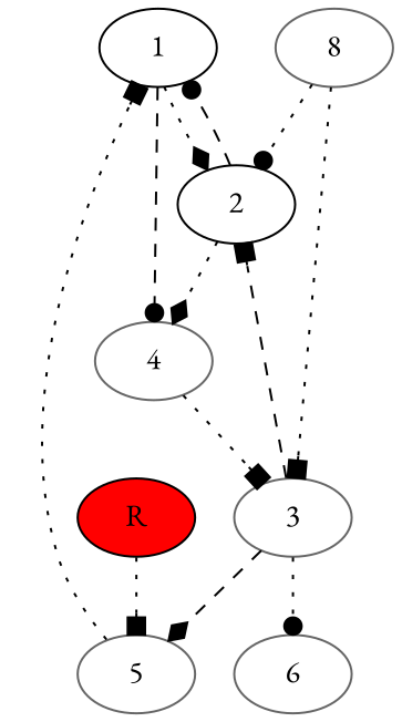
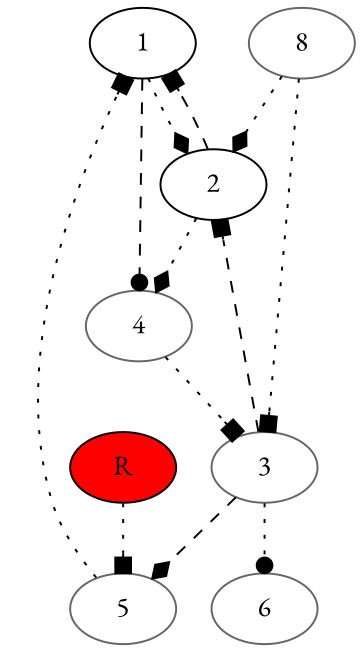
  digraph {
    fontname="EB Garamond"
    node [color=gray40 fontname="EB Garamond"]
    edge [arrowhead=box fontname="EB Garamond" style=dotted]
    1 [color=black]
    2 [color=black]
    4
    3
    5
    6
    8
    R [color=black fillcolor="#ff0000" style=filled]
    1 -> 2 [arrowhead=diamond]
    1 -> 4 [arrowhead=dot style=dashed]
-   2 -> 1 [arrowhead=dot style=dashed]
+   2 -> 1 [style=dashed]
    2 -> 4 [arrowhead=diamond]
    4 -> 3
    3 -> 2 [style=dashed]
    3 -> 5 [arrowhead=diamond style=dashed]
    3 -> 6 [arrowhead=dot]
    5 -> 1
-   8 -> 2 [arrowhead=dot]
+   8 -> 2 [arrowhead=diamond]
    8 -> 3
    R -> 5
  }
